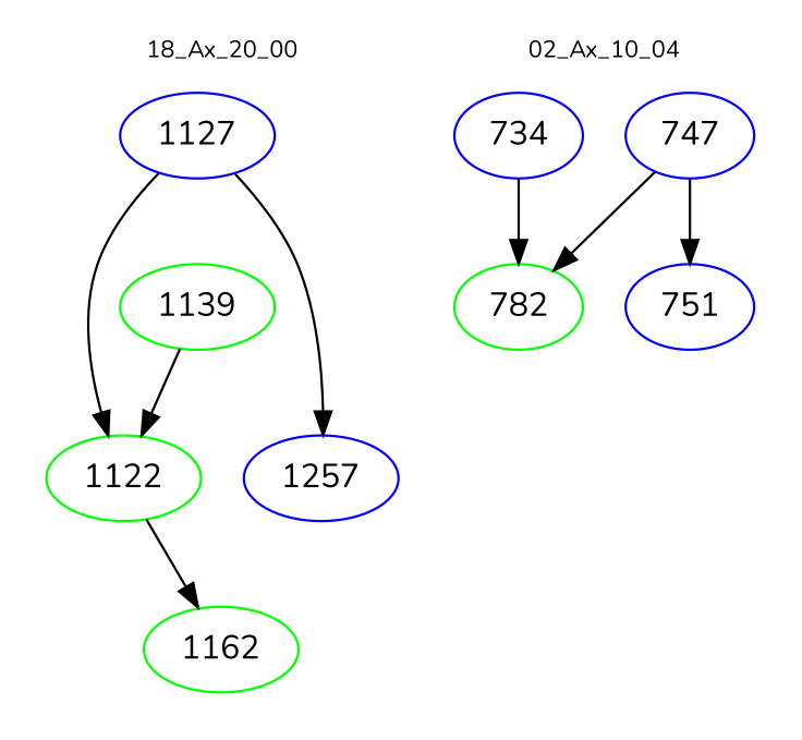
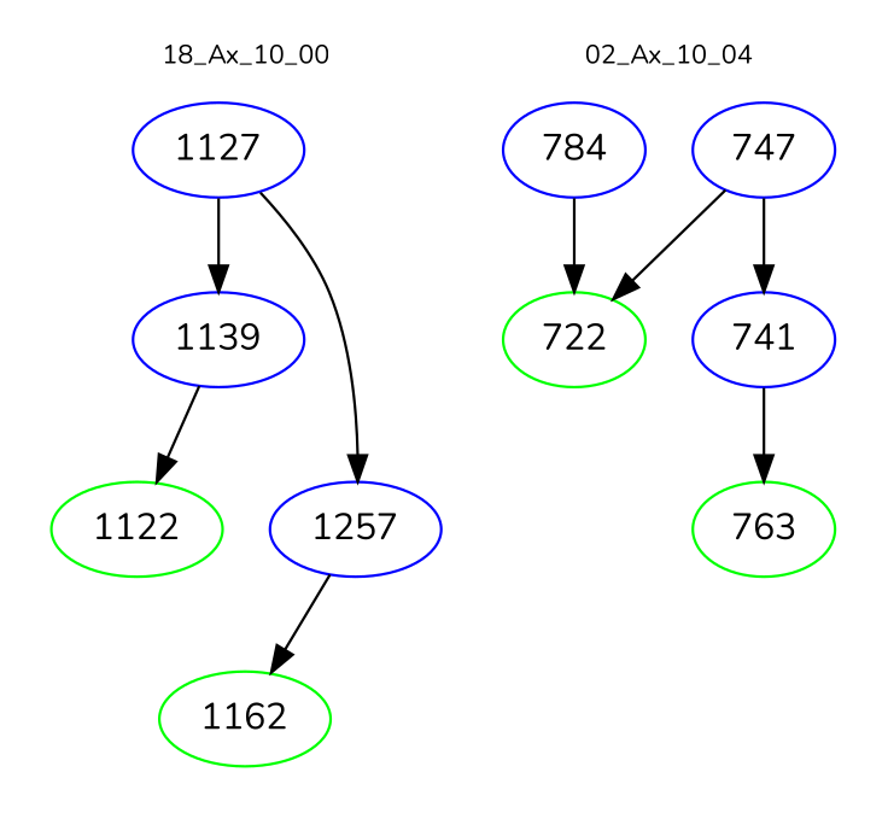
  digraph {
    fontname=Nunito
    node [color=blue fontname=Nunito]
    edge [color=black fontname=Nunito]
    n1 [label=1127]
    n2 [color=green label=1122]
    n3 [label=1257]
-   n4 [color=green label=1139]
+   n4 [label=1139]
    n5 [color=green label=1162]
    n6 [label=747]
-   n7 [label=734]
-   n8 [label=751]
-   n9 [color=green label=782]
+   n7 [label=784]
+   n8 [label=741]
+   n9 [color=green label=722]
+   n10 [color=green label=763]
    subgraph cluster_1 {
      color=white
      fontsize=10
-     label="18_Ax_20_00"
+     label="18_Ax_10_00"
      n1
      n2
      n3
      n4
      n5
    }
    subgraph cluster_2 {
      color=white
      fontsize=10
      label="02_Ax_10_04"
      n6
      n7
      n8
      n9
+     n10
    }
-   n1 -> n2
+   n1 -> n4
    n1 -> n3
-   n2 -> n5
+   n3 -> n5
    n4 -> n2
    n6 -> n8
    n6 -> n9
    n7 -> n9
+   n8 -> n10
  }
